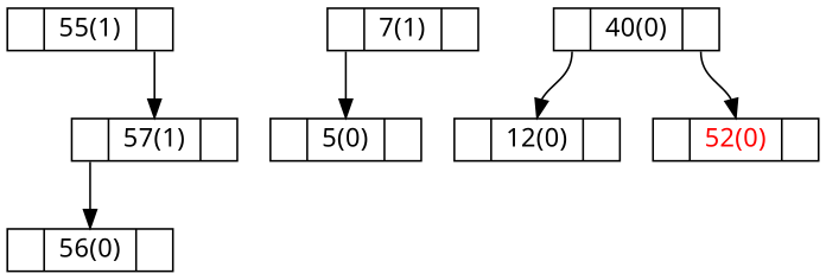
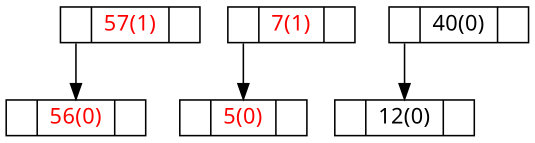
  digraph {
    fontname="Noto Sans"
    node [color=black fontname="Noto Sans" shape=record]
    edge [fontname="Noto Sans" headport=D tailport=L]
-   n1 [height=.1 label="<L> |<D> 55(1)|<R> "]
-   n2 [height=.1 label="<L> |<D> 57(1)|<R> "]
-   n3 [fontcolor=black height=.1 label="<L> |<D> 56(0)|<R> "]
-   n4 [height=.1 label="<L> |<D> 7(1)|<R> "]
-   n5 [fontcolor=black height=.1 label="<L> |<D> 5(0)|<R> "]
+   n2 [height=.1 label="<L> |<D> 57(1)|<R> " fontcolor=red]
+   n3 [fontcolor=red height=.1 label="<L> |<D> 56(0)|<R> "]
+   n4 [height=.1 label="<L> |<D> 7(1)|<R> " fontcolor=red]
+   n5 [fontcolor=red height=.1 label="<L> |<D> 5(0)|<R> "]
    n6 [height=.1 label="<L> |<D> 40(0)|<R> "]
    n7 [fontcolor=black height=.1 label="<L> |<D> 12(0)|<R> "]
-   n8 [fontcolor=red height=.1 label="<L> |<D> 52(0)|<R> "]
-   n1 -> n2 [tailport=R]
    n2 -> n3
    n4 -> n5
    n6 -> n7
-   n6 -> n8 [tailport=R]
  }
